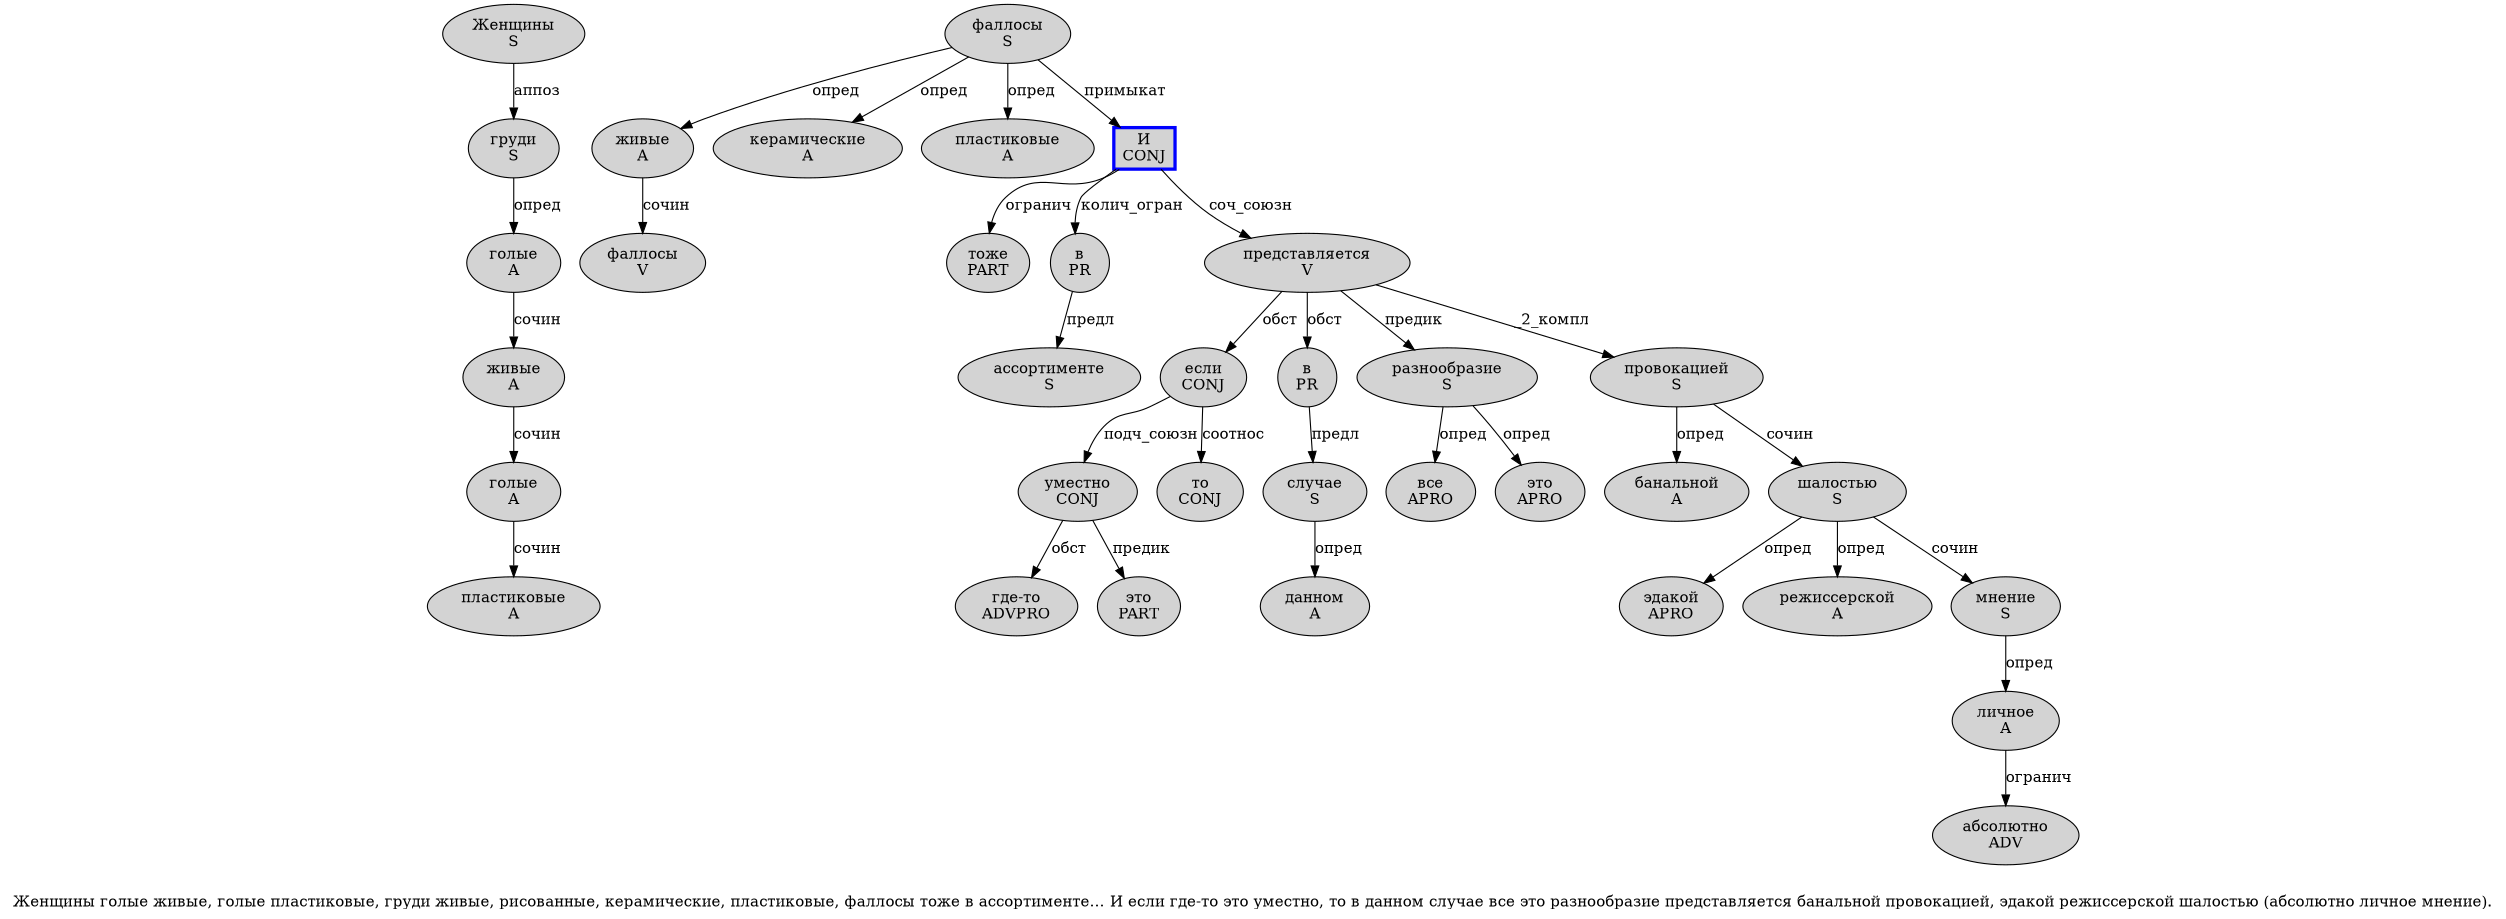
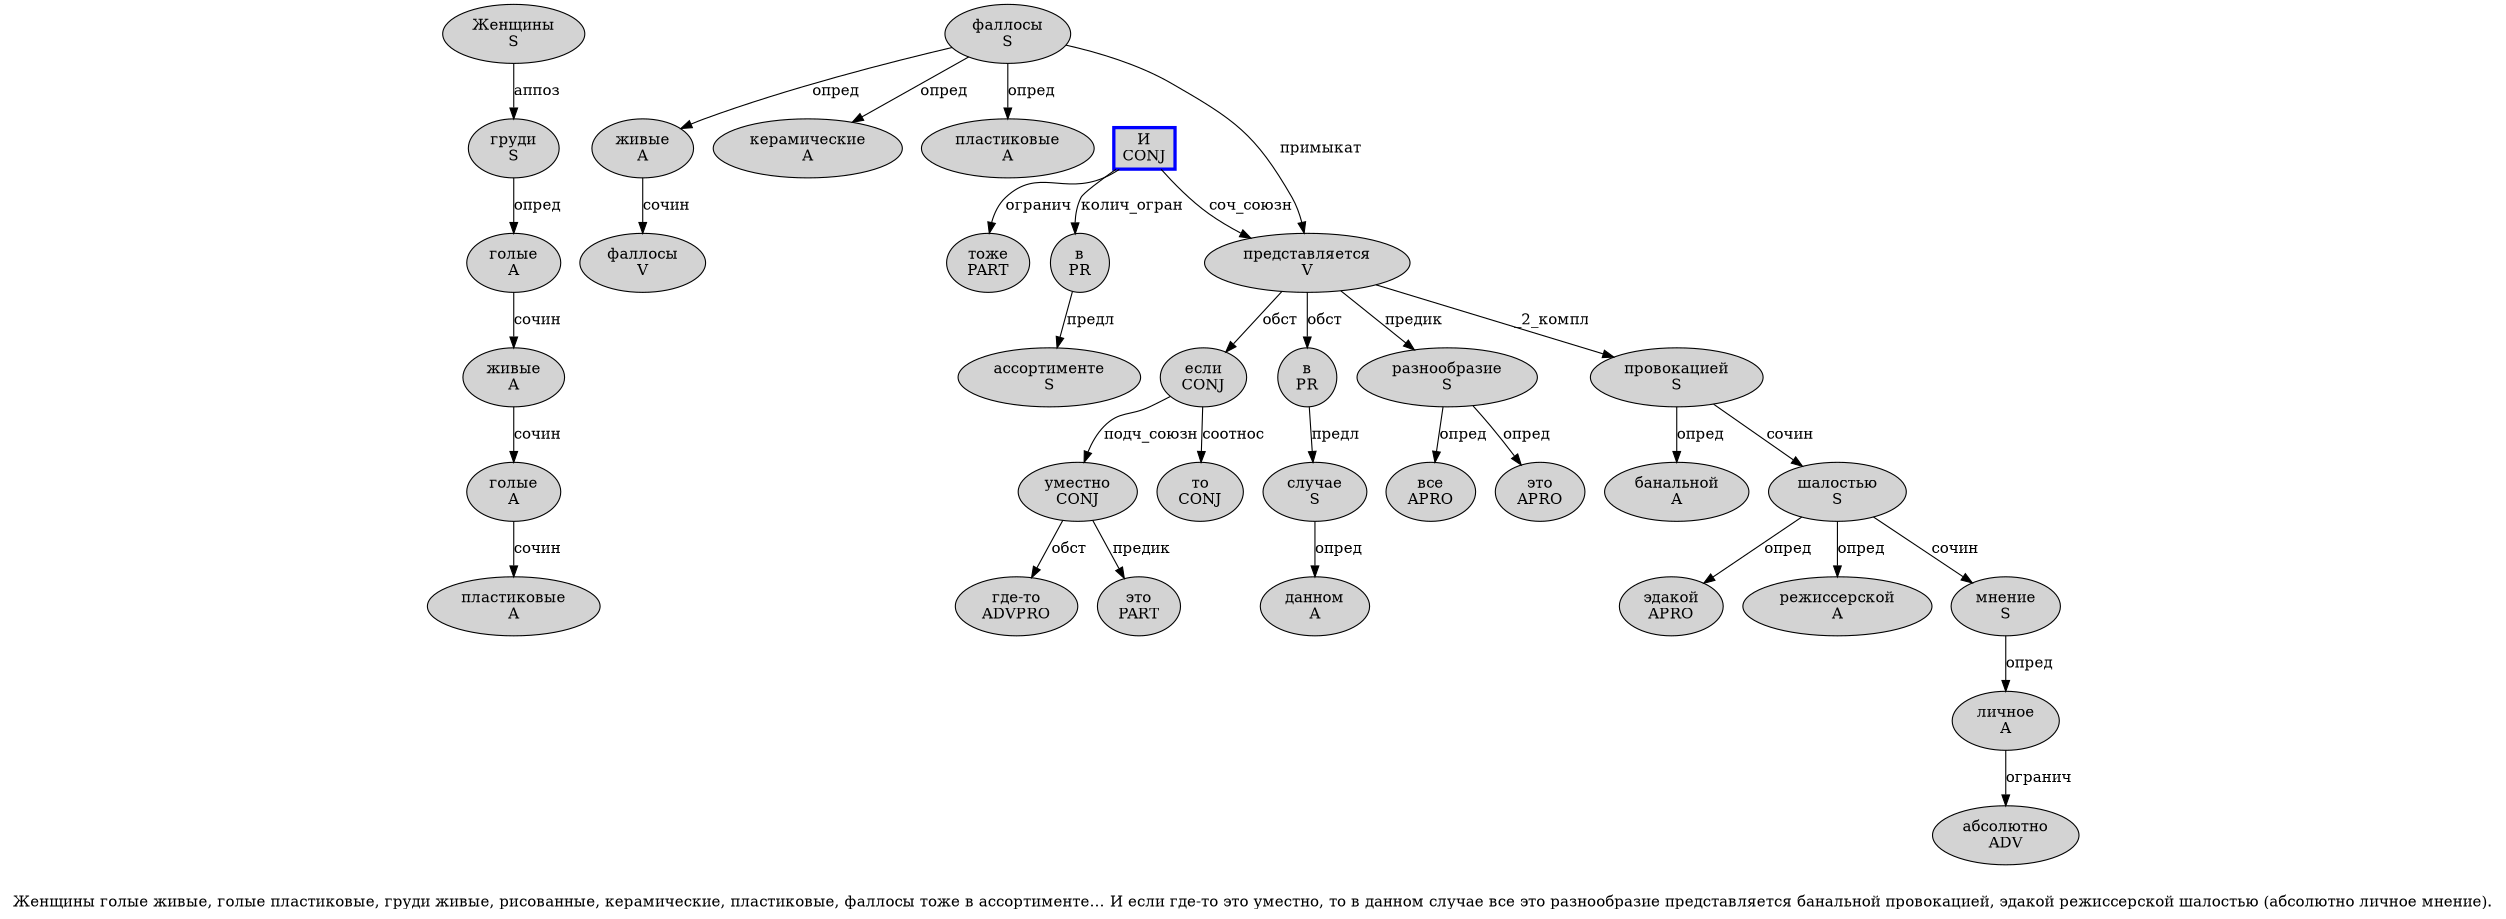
  digraph {
    label="Женщины голые живые, голые пластиковые, груди живые, рисованные, керамические, пластиковые, фаллосы тоже в ассортименте… И если где-то это уместно, то в данном случае все это разнообразие представляется банальной провокацией, эдакой режиссерской шалостью (абсолютно личное мнение)."
    node [fillcolor=lightgray penwidth=1 shape=ellipse style=filled]
    n1 [label="Женщины\nS"]
    n2 [label="груди\nS"]
    n3 [label="голые\nA"]
    n4 [label="живые\nA"]
    n5 [label="голые\nA"]
    n6 [label="пластиковые\nA"]
    n7 [label="живые\nA"]
    n8 [label="фаллосы\nV"]
    n9 [label="керамические\nA"]
    n10 [label="пластиковые\nA"]
    n11 [label="фаллосы\nS"]
    n12 [color=blue label="И\nCONJ" penwidth=3 shape=box]
    n13 [label="тоже\nPART"]
    n14 [label="в\nPR"]
    n15 [label="представляется\nV"]
    n16 [label="ассортименте\nS"]
    n17 [label="если\nCONJ"]
    n18 [label="в\nPR"]
    n19 [label="разнообразие\nS"]
    n20 [label="провокацией\nS"]
    n21 [label="уместно\nCONJ"]
    n22 [label="то\nCONJ"]
    n23 [label="где-то\nADVPRO"]
    n24 [label="это\nPART"]
    n25 [label="случае\nS"]
    n26 [label="данном\nA"]
    n27 [label="все\nAPRO"]
    n28 [label="это\nAPRO"]
    n29 [label="банальной\nA"]
    n30 [label="шалостью\nS"]
    n31 [label="эдакой\nAPRO"]
    n32 [label="режиссерской\nA"]
    n33 [label="мнение\nS"]
    n34 [label="личное\nA"]
    n35 [label="абсолютно\nADV"]
    n1 -> n2 [label="аппоз"]
    n2 -> n3 [label="опред"]
    n3 -> n4 [label="сочин"]
    n4 -> n5 [label="сочин"]
    n5 -> n6 [label="сочин"]
    n7 -> n8 [label="сочин"]
    n11 -> n7 [label="опред"]
    n11 -> n9 [label="опред"]
    n11 -> n10 [label="опред"]
-   n11 -> n12 [label="примыкат"]
+   n11 -> n15 [label="примыкат"]
    n12 -> n13 [label="огранич"]
    n12 -> n14 [label="колич_огран"]
    n12 -> n15 [label="соч_союзн"]
    n14 -> n16 [label="предл"]
    n15 -> n17 [label="обст"]
    n15 -> n18 [label="обст"]
    n15 -> n19 [label="предик"]
    n15 -> n20 [label="_2_компл"]
    n17 -> n21 [label="подч_союзн"]
    n17 -> n22 [label="соотнос"]
    n18 -> n25 [label="предл"]
    n19 -> n27 [label="опред"]
    n19 -> n28 [label="опред"]
    n20 -> n29 [label="опред"]
    n20 -> n30 [label="сочин"]
    n21 -> n23 [label="обст"]
    n21 -> n24 [label="предик"]
    n25 -> n26 [label="опред"]
    n30 -> n31 [label="опред"]
    n30 -> n32 [label="опред"]
    n30 -> n33 [label="сочин"]
    n33 -> n34 [label="опред"]
    n34 -> n35 [label="огранич"]
  }
